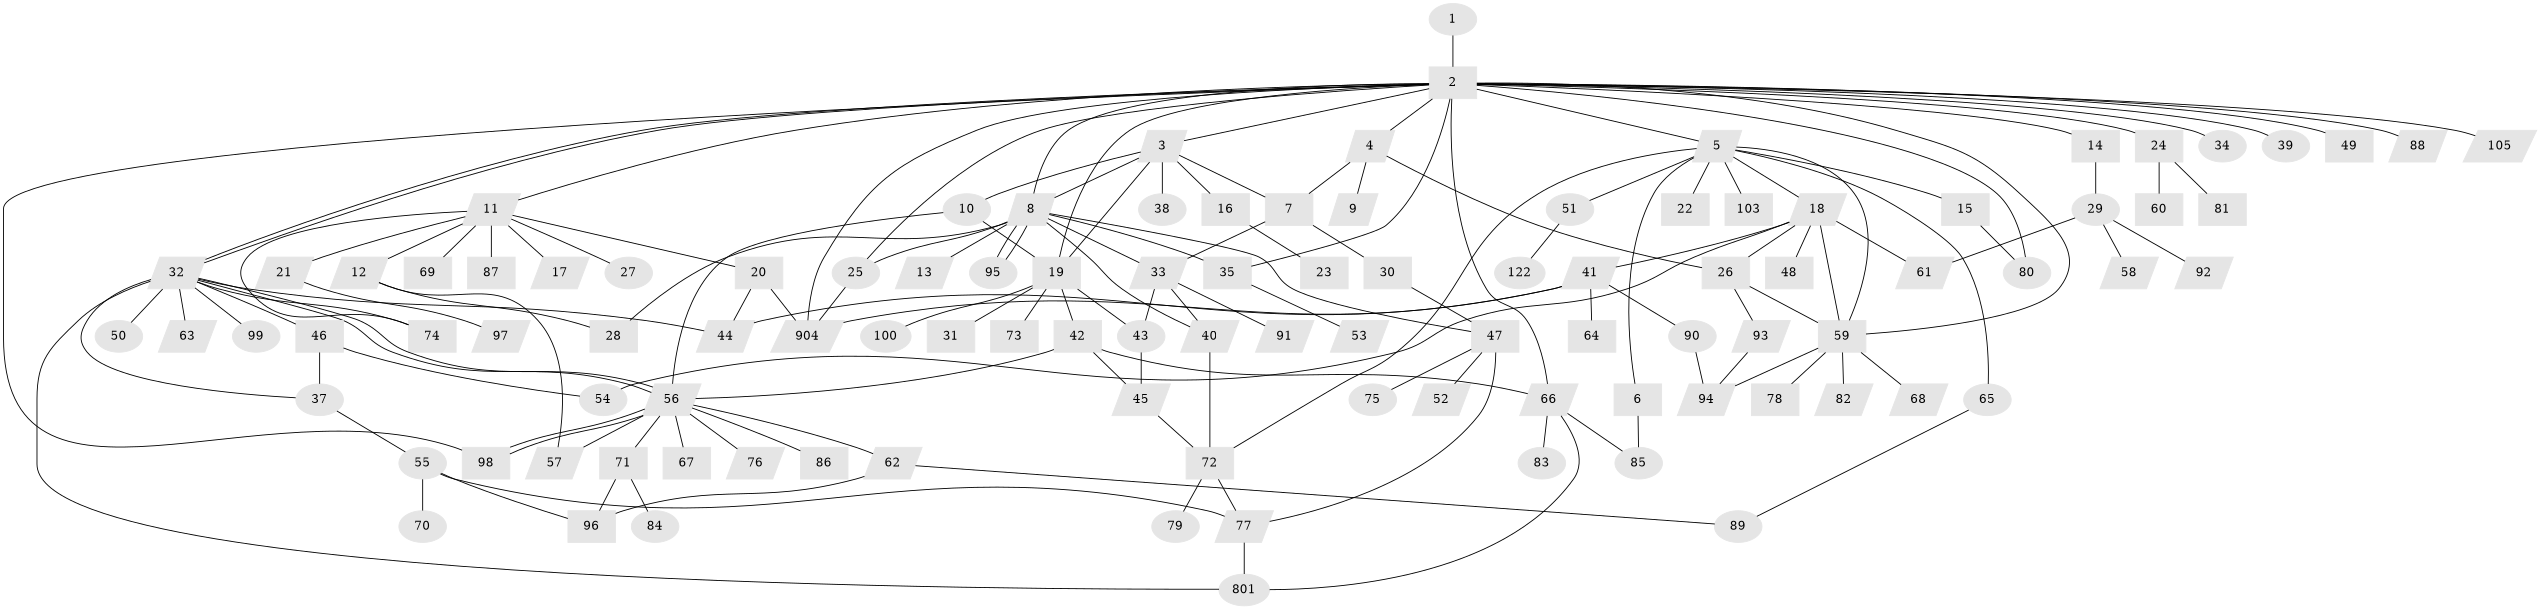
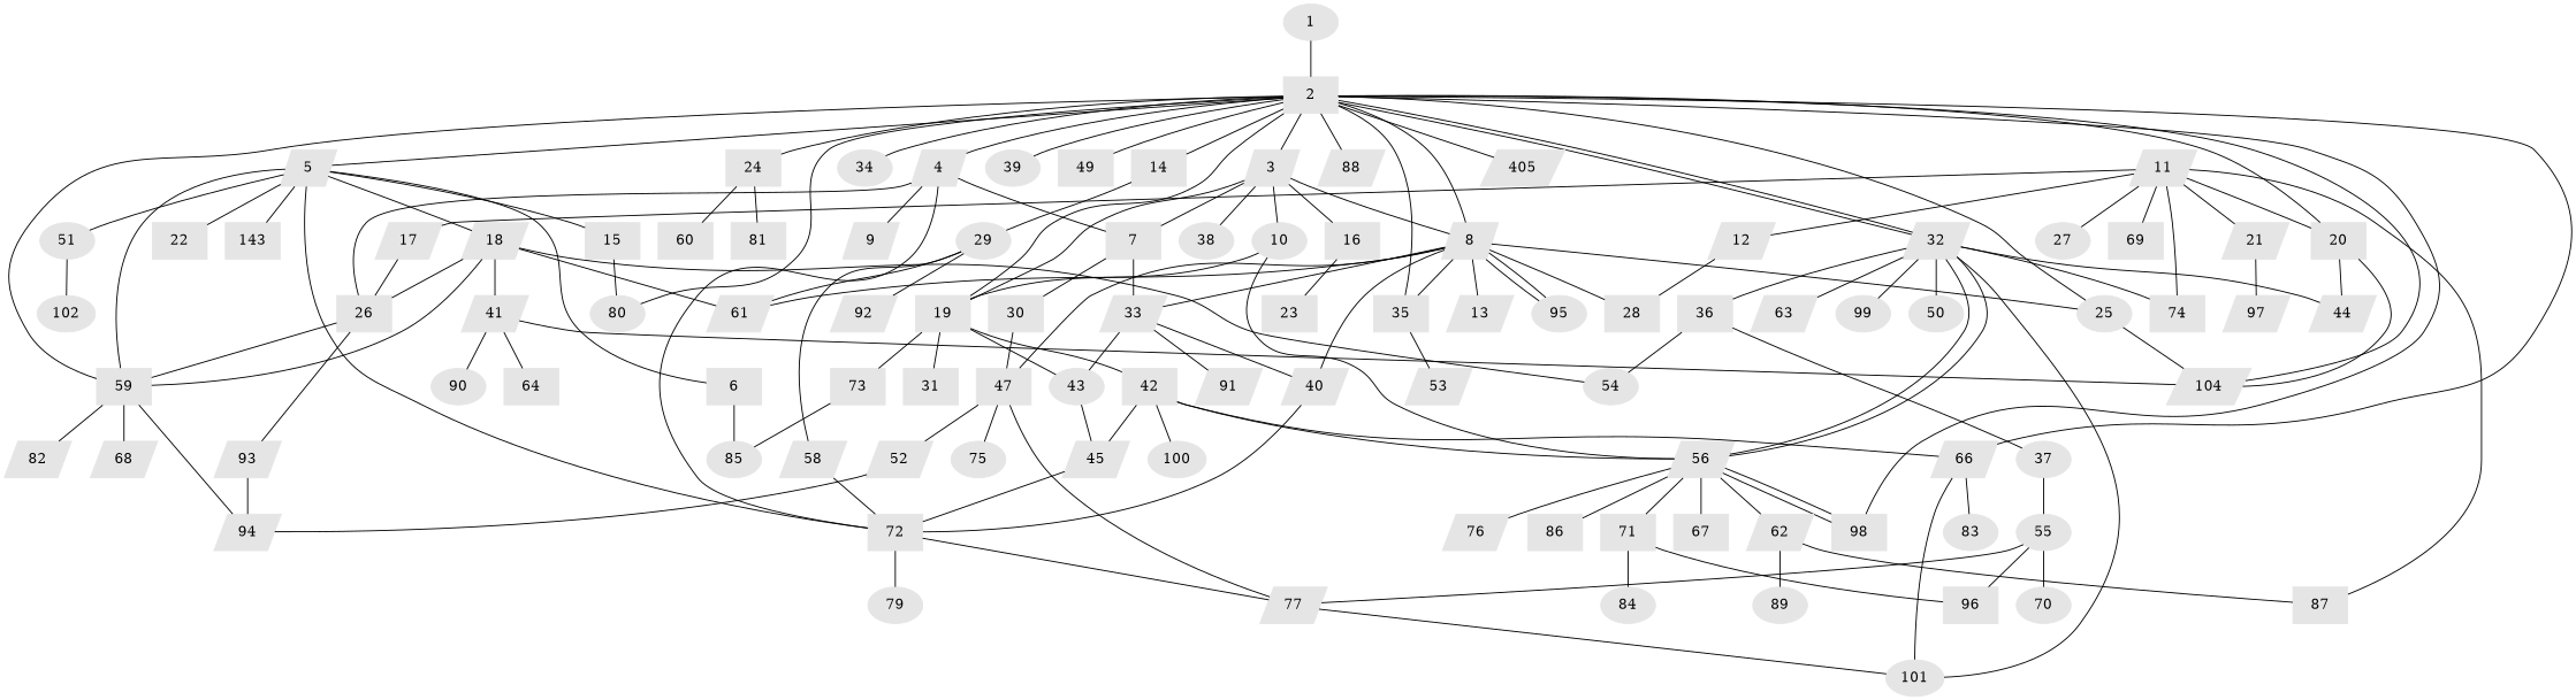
  graph {
    node [color=gray90 shape=parallelogram style=filled]
    1 [shape=ellipse]
    2 [shape=box]
    3
    4
    5
    8
    11
    14 [shape=box]
    19 [shape=box]
    24 [shape=box]
    25 [shape=ellipse]
    32
    34 [shape=ellipse]
    35 [shape=box]
    39 [shape=ellipse]
    49 [shape=box]
    59 [shape=box]
    66
    80 [shape=ellipse]
    88
    98 [shape=box]
-   104 [label=904]
-   105
+   104
+   105 [label=405]
    7 [shape=box]
    10 [shape=ellipse]
    16 [shape=box]
    38 [shape=ellipse]
    9
    26 [shape=box]
    72 [shape=box]
    6 [shape=box]
    15 [shape=box]
    18
    22 [shape=box]
    51 [shape=ellipse]
-   65 [shape=ellipse]
-   103 [shape=box]
+   103 [shape=box label=143]
    33
    13
    28 [shape=box]
    40
    47 [shape=box]
    61
    95 [shape=ellipse]
    12
    17
    20 [shape=box]
    21
    27 [shape=ellipse]
    69 [shape=box]
    74 [shape=box]
    87 [shape=box]
    29 [shape=ellipse]
    31 [shape=box]
    42 [shape=box]
    43 [shape=ellipse]
    73 [shape=box]
    100 [shape=ellipse]
    60 [shape=box]
    81 [shape=box]
    56
    44
-   36 [shape=box label=46]
+   36 [shape=box]
    37 [shape=ellipse]
    50 [shape=ellipse]
    63
    99 [shape=ellipse]
-   101 [shape=ellipse label=801]
+   101 [shape=ellipse]
    53
    94
    68
-   78 [shape=box]
    82
    85 [shape=ellipse]
    83 [shape=ellipse]
    30 [shape=box]
    23 [shape=box]
    93
    77
    79 [shape=ellipse]
    41
-   48 [shape=box]
    54 [shape=ellipse]
-   102 [shape=ellipse label=122]
+   102 [shape=ellipse]
    89 [shape=ellipse]
    91
    52
    75 [shape=ellipse]
-   57
    62
    67 [shape=box]
    71 [shape=box]
    76
    86 [shape=box]
    97
    58
    92
    64 [shape=box]
    90 [shape=ellipse]
    45
    55 [shape=ellipse]
    70 [shape=ellipse]
    96 [shape=box]
    84 [shape=ellipse]
    1 -- 2
    2 -- 3
    2 -- 4
    2 -- 5
    2 -- 8
-   2 -- 11
+   2 -- 20
    2 -- 14
    2 -- 19
    2 -- 24
    2 -- 25
    2 -- 32
    2 -- 32
    2 -- 34
    2 -- 35
    2 -- 39
    2 -- 49
    2 -- 59
    2 -- 66
    2 -- 80
    2 -- 88
    2 -- 98
    2 -- 104
    2 -- 105
    3 -- 8
    3 -- 19
    3 -- 7
    3 -- 10
    3 -- 16
    3 -- 38
    4 -- 7
    4 -- 9
    4 -- 26
+   4 -- 72
    5 -- 59
    5 -- 72
    5 -- 6
    5 -- 15
    5 -- 18
    5 -- 22
    5 -- 51
-   5 -- 65
    5 -- 103
    8 -- 25
    8 -- 35
    8 -- 33
    8 -- 13
    8 -- 28
    8 -- 40
    8 -- 47
+   8 -- 61
    8 -- 95
    8 -- 95
    11 -- 12
    11 -- 17
    11 -- 20
    11 -- 21
    11 -- 27
    11 -- 69
    11 -- 74
    11 -- 87
    14 -- 29
    19 -- 31
    19 -- 42
    19 -- 43
    19 -- 73
-   19 -- 100
+   42 -- 100
    24 -- 60
    24 -- 81
    25 -- 104
    32 -- 74
    32 -- 56
    32 -- 56
    32 -- 44
    32 -- 36
-   32 -- 37
    32 -- 50
    32 -- 63
    32 -- 99
    32 -- 101
    35 -- 53
    59 -- 94
    59 -- 68
-   59 -- 78
    59 -- 82
    66 -- 101
-   66 -- 85
+   73 -- 85
    66 -- 83
    7 -- 33
    7 -- 30
    10 -- 19
    10 -- 56
    16 -- 23
    26 -- 59
    26 -- 93
    72 -- 77
    72 -- 79
    6 -- 85
    15 -- 80
    18 -- 59
    18 -- 26
    18 -- 61
    18 -- 41
-   18 -- 48
    18 -- 54
    51 -- 102
-   65 -- 89
    33 -- 40
    33 -- 43
    33 -- 91
    40 -- 72
    47 -- 77
    47 -- 52
    47 -- 75
    12 -- 28
-   12 -- 57
+   17 -- 26
    20 -- 104
    20 -- 44
    21 -- 97
    29 -- 61
    29 -- 58
    29 -- 92
    42 -- 66
    42 -- 56
    42 -- 45
    43 -- 45
    56 -- 98
    56 -- 98
-   56 -- 57
    56 -- 62
    56 -- 67
    56 -- 71
    56 -- 76
    56 -- 86
    36 -- 37
    36 -- 54
    37 -- 55
    30 -- 47
    93 -- 94
    77 -- 101
    41 -- 104
-   41 -- 44
    41 -- 64
    41 -- 90
-   90 -- 94
-   62 -- 96
+   52 -- 94
+   62 -- 87
    62 -- 89
    71 -- 96
    71 -- 84
+   58 -- 72
    45 -- 72
    55 -- 77
    55 -- 70
    55 -- 96
  }
